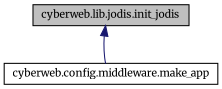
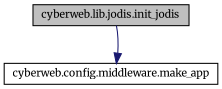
  digraph {
    rankdir=TB
    fontname=Merriweather
    node [color=black fontname=Merriweather fontsize=10 shape=record style=filled]
    n1 [fillcolor=grey75 fontcolor=black height=0.2 label="cyberweb.lib.jodis.init_jodis" width=0.4]
    n2 [fillcolor=white height=0.2 label="cyberweb.config.middleware.make_app" width=0.4]
-   n1 -> n2 [color=midnightblue dir=back fontname=Merriweather fontsize=10 labelfontname=Helvetica labelfontsize=10 style=solid]
+   n2 -> n1 [color=midnightblue dir=back fontname=Merriweather fontsize=10 labelfontname=Helvetica labelfontsize=10 style=solid]
  }
